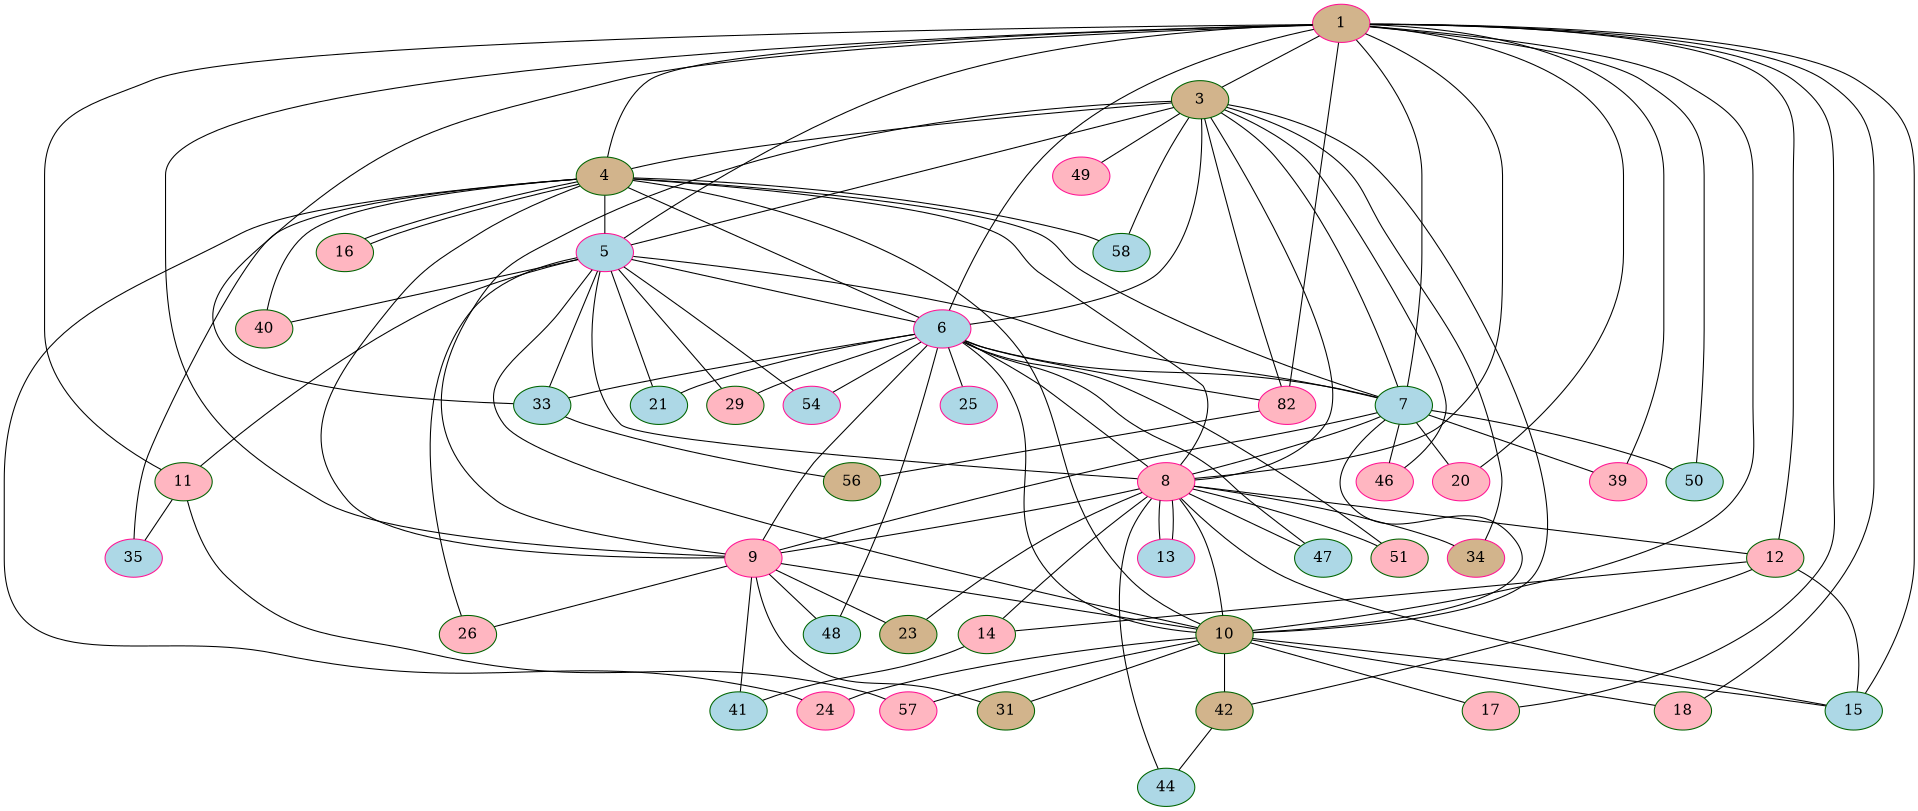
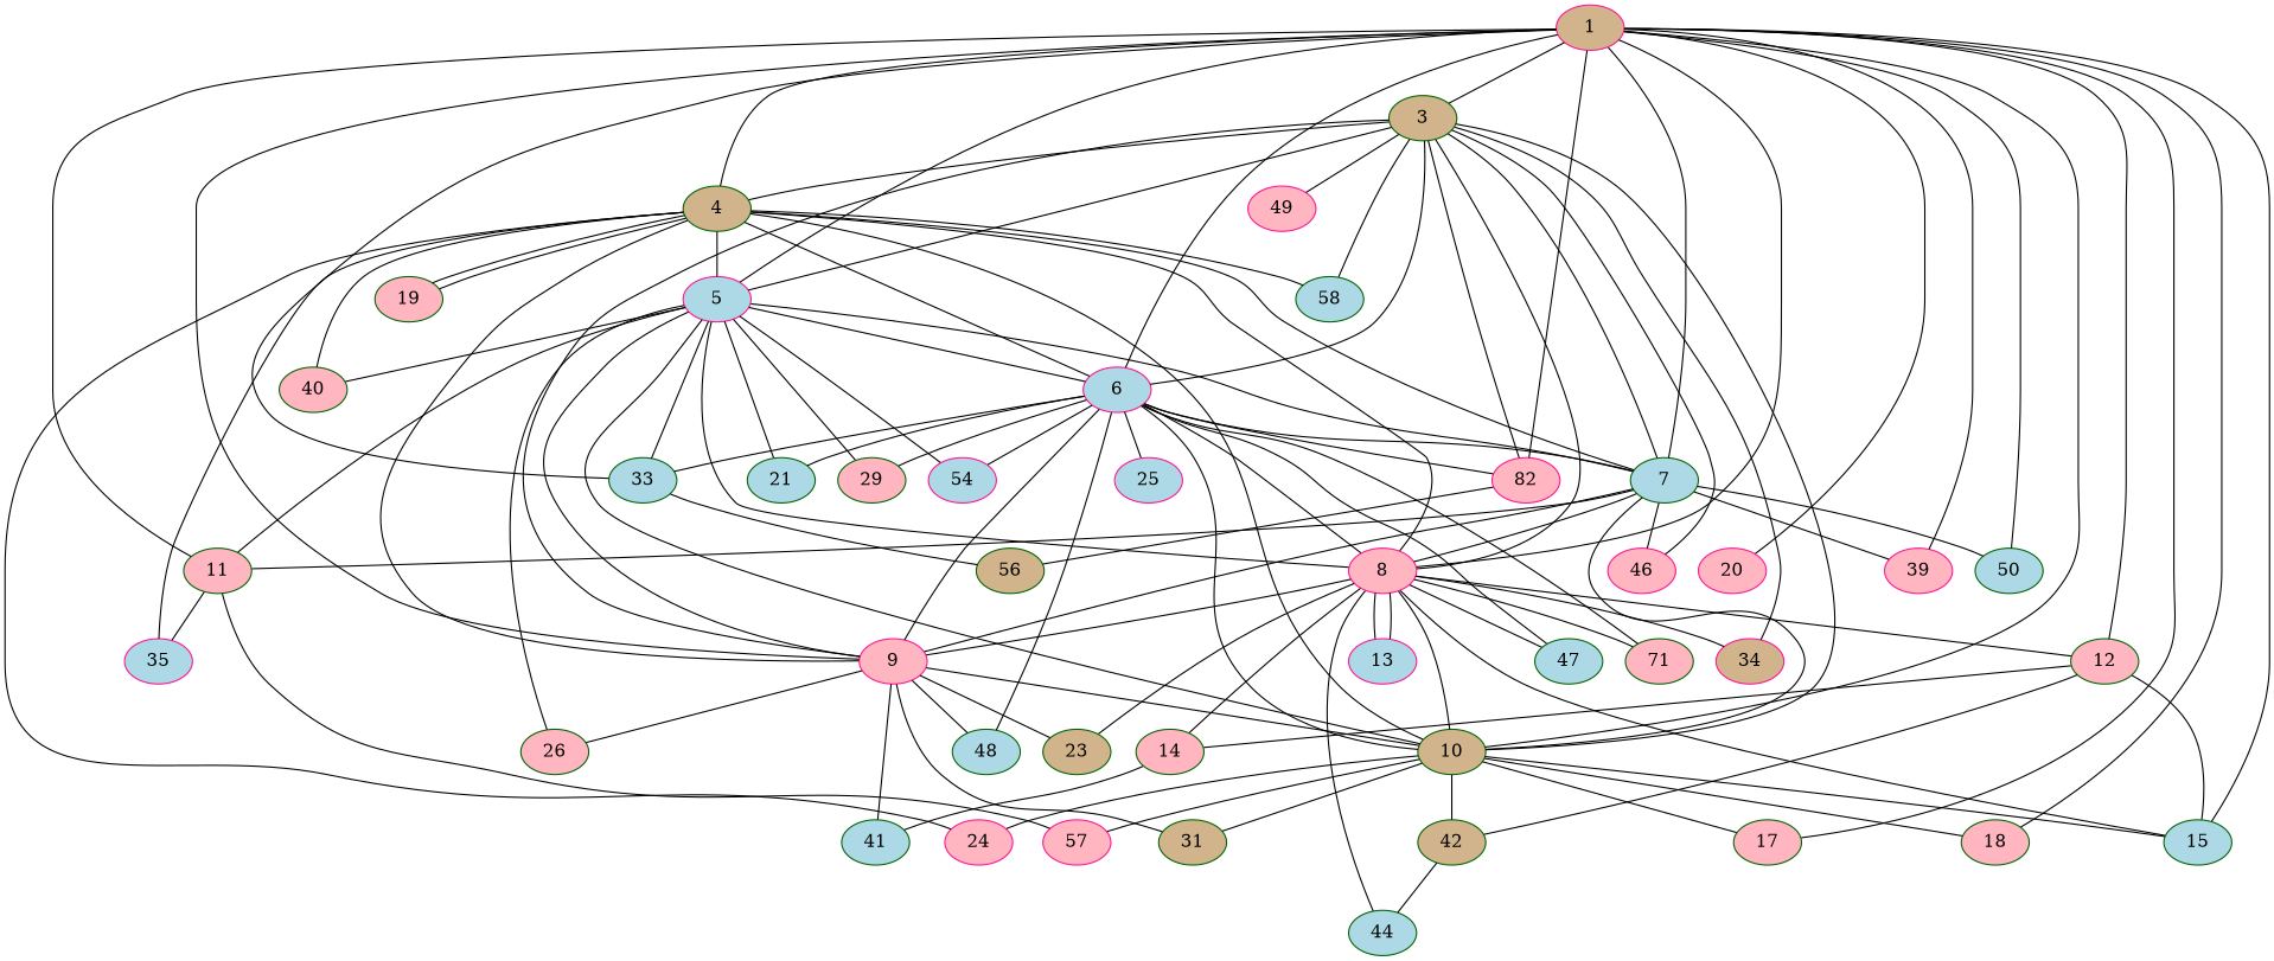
  graph {
    node [color=darkgreen fillcolor=lightpink style=filled]
    1 [color=deeppink fillcolor=tan super="+2"]
    3 [fillcolor=tan super="+43"]
    4 [fillcolor=tan super="+37"]
    5 [color=deeppink fillcolor=lightblue super="+36"]
    6 [color=deeppink fillcolor=lightblue super="+45"]
    7 [fillcolor=lightblue super="+22"]
    8 [color=deeppink super="+27"]
    9 [color=deeppink super="+32"]
    10 [fillcolor=tan super="+54"]
    11 [super="+38"]
    12 [super="+16"]
    15 [fillcolor=lightblue super="+28"]
    17
    18
    20 [color=deeppink]
    n16 [color=deeppink label=39]
    33 [fillcolor=lightblue super="+39"]
    50 [fillcolor=lightblue]
    n19 [color=deeppink label=82 super="+53"]
    34 [color=deeppink fillcolor=tan]
    46 [color=deeppink]
    49 [color=deeppink]
    58 [fillcolor=lightblue]
-   19 [label=16]
+   19
    24 [color=deeppink]
    35 [color=deeppink fillcolor=lightblue]
    40
    21 [fillcolor=lightblue]
    26
    29
    n31 [color=deeppink fillcolor=lightblue label=54]
    25 [color=deeppink fillcolor=lightblue]
    47 [fillcolor=lightblue]
    48 [fillcolor=lightblue]
-   51
+   51 [label=71]
    13 [color=deeppink fillcolor=lightblue]
    14
    23 [fillcolor=tan]
    44 [fillcolor=lightblue]
    31 [fillcolor=tan]
    41 [fillcolor=lightblue]
    42 [fillcolor=tan]
    57 [color=deeppink]
    56 [fillcolor=tan]
    1 -- 3 [weight=2]
    1 -- 4 [weight=2]
    1 -- 5 [weight=2]
    1 -- 6 [weight=3]
    1 -- 7 [weight=3]
    1 -- 8 [weight=2]
    1 -- 9 [weight=2]
    1 -- 10 [weight=2]
    1 -- 11 [weight=2]
    1 -- 12
    1 -- 15
    1 -- 17
    1 -- 18
    1 -- 20
    1 -- n16
    1 -- 33
    1 -- 50
    1 -- n19
    3 -- 4
    3 -- 5
    3 -- 6 [weight=2]
    3 -- 7
    3 -- 8
    3 -- 9
    3 -- 10
    3 -- n19
    3 -- 34
    3 -- 46
    3 -- 49 [weight=2]
    3 -- 58
    4 -- 5 [weight=2]
    4 -- 6
    4 -- 7
    4 -- 8
    4 -- 9
    4 -- 10
    4 -- 58
    4 -- 19
    4 -- 19
    4 -- 24
    4 -- 35
    4 -- 40
    5 -- 6
    5 -- 7
    5 -- 8 [weight=2]
+   5 -- 9
    5 -- 10
    5 -- 11
    5 -- 33
    5 -- 40
    5 -- 21
    5 -- 26
    5 -- 29
    5 -- n31
    6 -- 7
    6 -- 8
    6 -- 9
    6 -- 10
    6 -- 33
    6 -- n19
    6 -- 21
    6 -- 29
    6 -- n31
    6 -- 25
    6 -- 47
    6 -- 48
    6 -- 51
    7 -- 8
    7 -- 9
    7 -- 10
-   7 -- 20
+   7 -- 11
    7 -- n16
    7 -- 50
    7 -- 46
    8 -- 9
    8 -- 10
    8 -- 12
    8 -- 15
    8 -- 34
    8 -- 47
    8 -- 51
    8 -- 13
    8 -- 13
    8 -- 14
    8 -- 23
    8 -- 44
    9 -- 10
    9 -- 26
    9 -- 48
    9 -- 23
    9 -- 31
    9 -- 41
    10 -- 15
    10 -- 17
    10 -- 18
    10 -- 24
    10 -- 31
    10 -- 42
    10 -- 57
    11 -- 35
    11 -- 57
    12 -- 15
    12 -- 14
    12 -- 42
    33 -- 56
    n19 -- 56
    14 -- 41
    42 -- 44
  }
